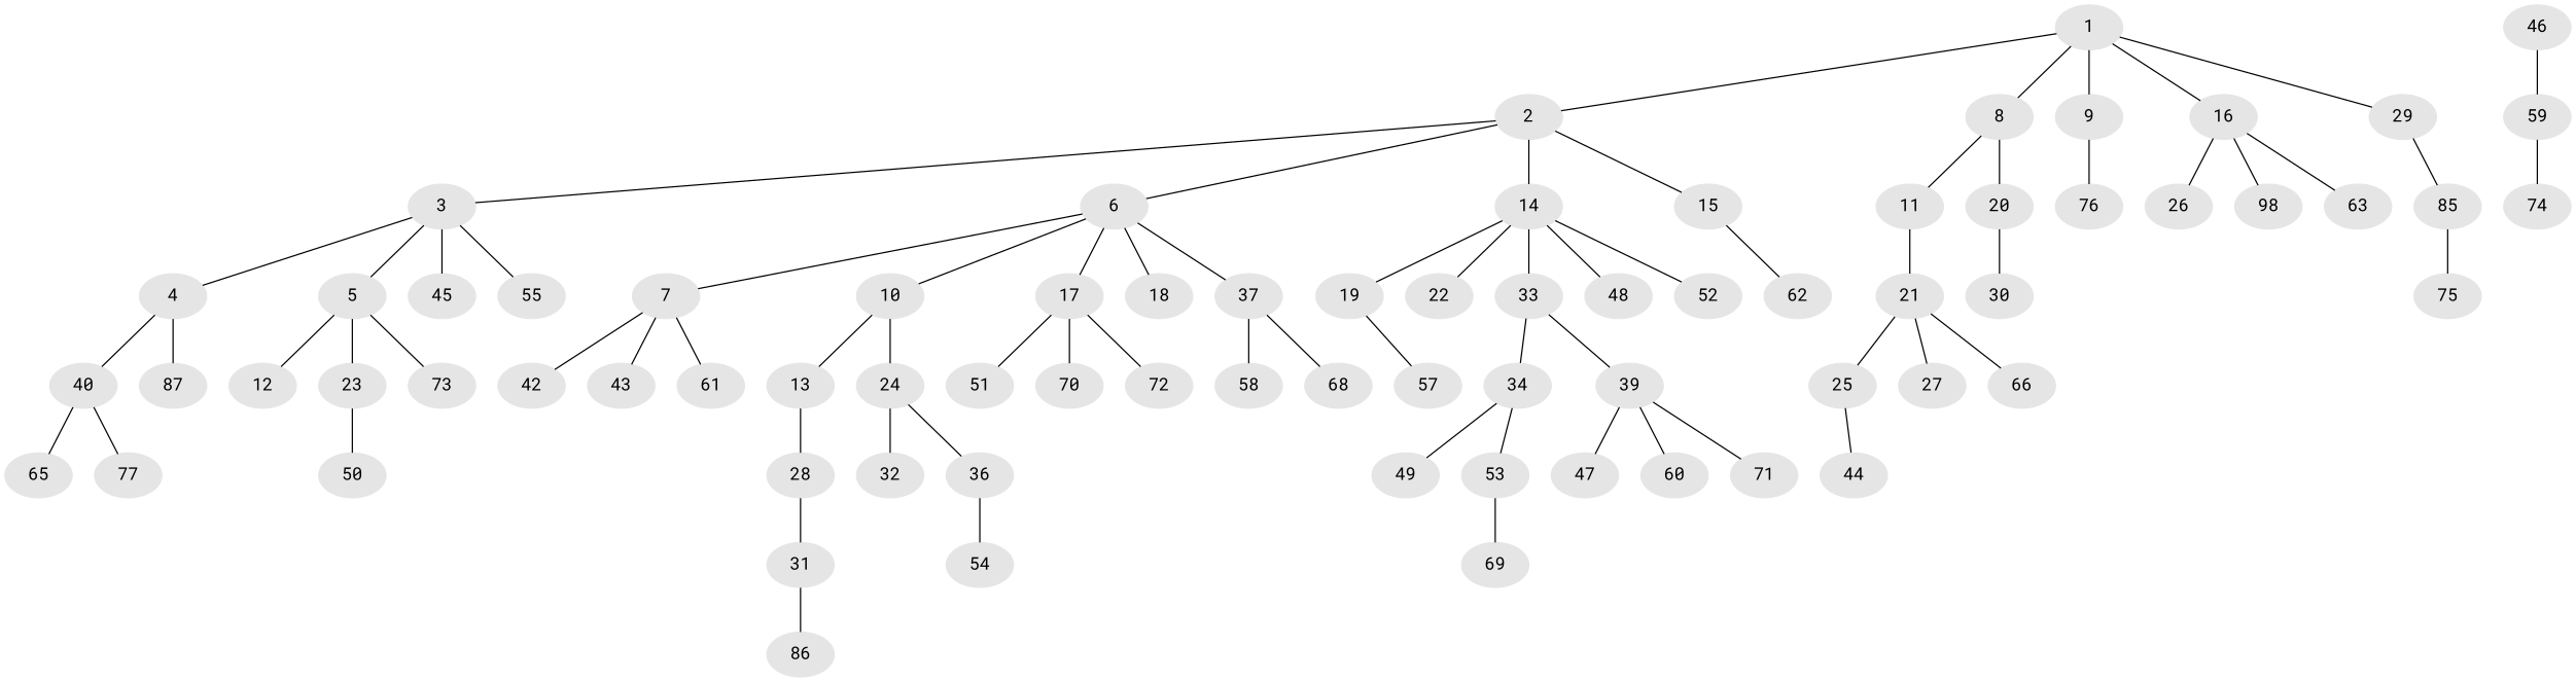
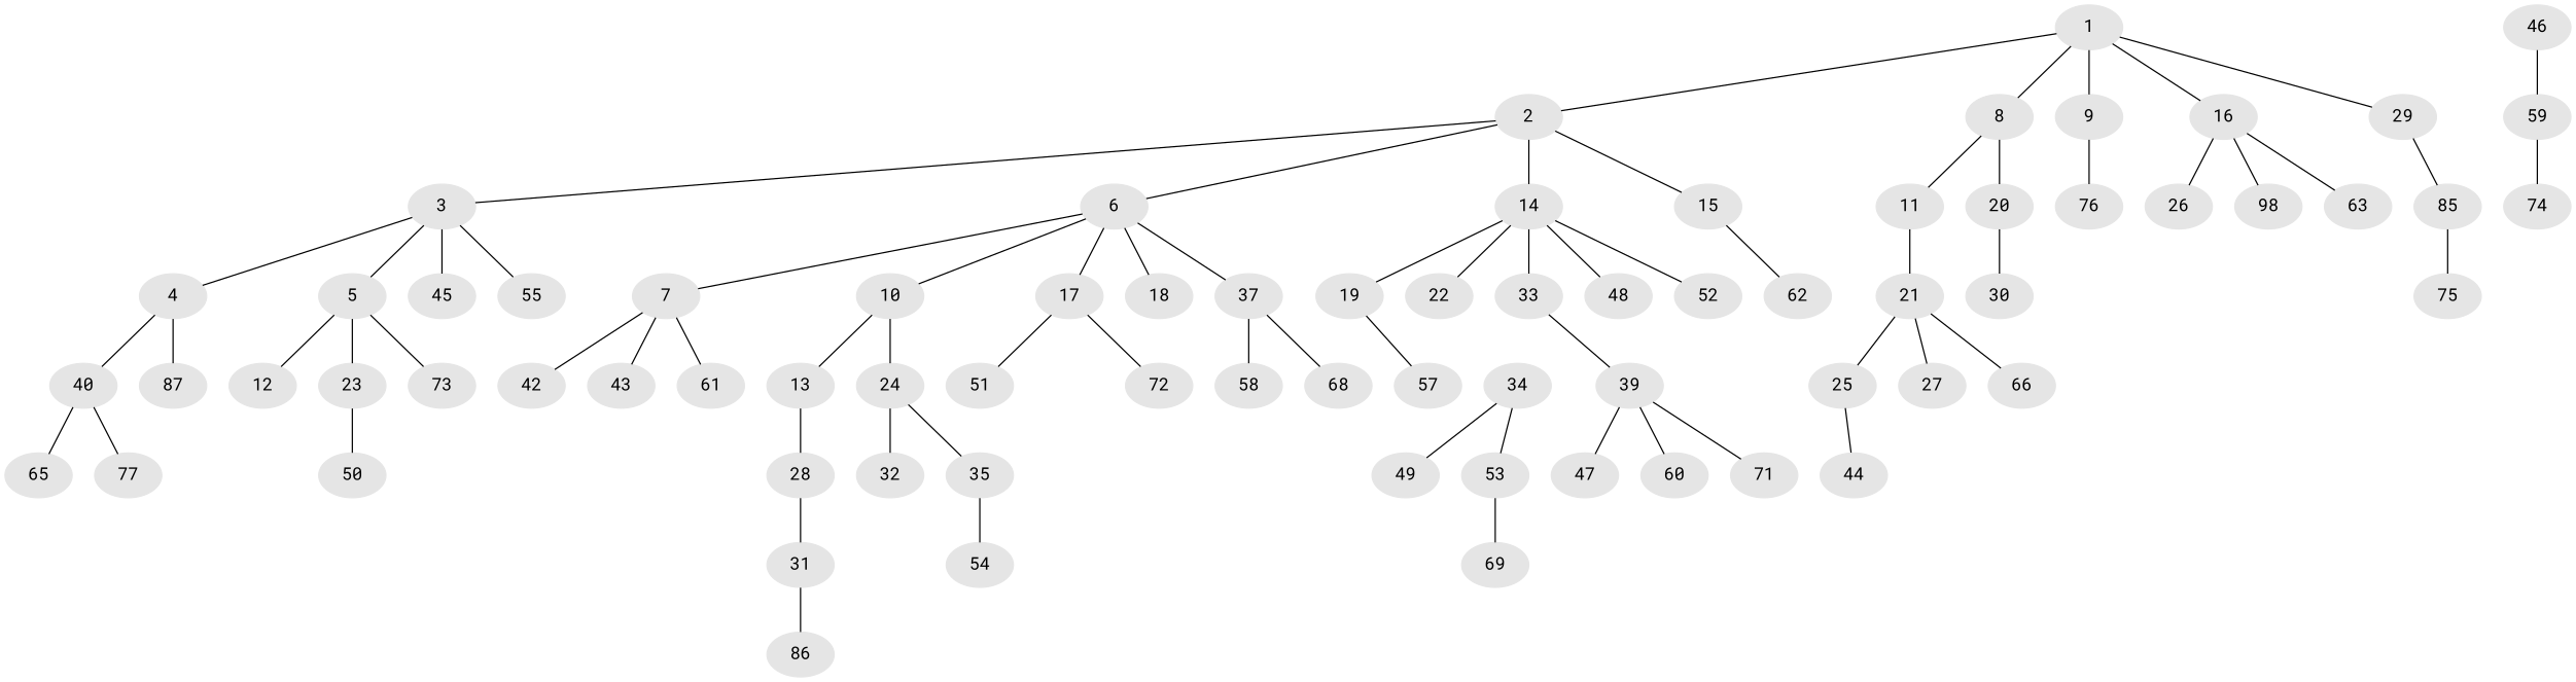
  graph {
    fontname="Roboto Mono"
    node [color=gray90 fontname="Roboto Mono" style=filled]
    edge [fontname="Roboto Mono"]
    1
    2
    8
    9
    16
    29
    3
    6
    14
    15
    11
    20
    76
    26
    n15 [label=98]
    63
    n17 [label=85]
    4
    5
    45
    55
    7
    10
    17
    18
    37
    19
    22
    33
    48
    52
    62
    40
    n34 [label=87]
    12
    23
    73
    65
    77
    50
    42
    43
    61
    13
    24
    51
-   70
    72
    58
    68
    21
    30
    28
    32
-   36
+   36 [label=35]
    25
    27
    66
    31
    57
    34
    39
    44
    54
    n65 [label=86]
    75
    49
    53
    47
    60
    71
    69
    46
    59
    74
    1 -- 2
    1 -- 8
    1 -- 9
    1 -- 16
    1 -- 29
    2 -- 3
    2 -- 6
    2 -- 14
    2 -- 15
    8 -- 11
    8 -- 20
    9 -- 76
    16 -- 26
    16 -- n15
    16 -- 63
    29 -- n17
    3 -- 4
    3 -- 5
    3 -- 45
    3 -- 55
    6 -- 7
    6 -- 10
    6 -- 17
    6 -- 18
    6 -- 37
    14 -- 19
    14 -- 22
    14 -- 33
    14 -- 48
    14 -- 52
    15 -- 62
    11 -- 21
    20 -- 30
    n17 -- 75
    4 -- 40
    4 -- n34
    5 -- 12
    5 -- 23
    5 -- 73
    7 -- 42
    7 -- 43
    7 -- 61
    10 -- 13
    10 -- 24
    17 -- 51
-   17 -- 70
    17 -- 72
    37 -- 58
    37 -- 68
    19 -- 57
-   33 -- 34
    33 -- 39
    40 -- 65
    40 -- 77
    23 -- 50
    13 -- 28
    24 -- 32
    24 -- 36
    21 -- 25
    21 -- 27
    21 -- 66
    28 -- 31
    36 -- 54
    25 -- 44
    31 -- n65
    34 -- 49
    34 -- 53
    39 -- 47
    39 -- 60
    39 -- 71
    53 -- 69
    46 -- 59
    59 -- 74
  }
